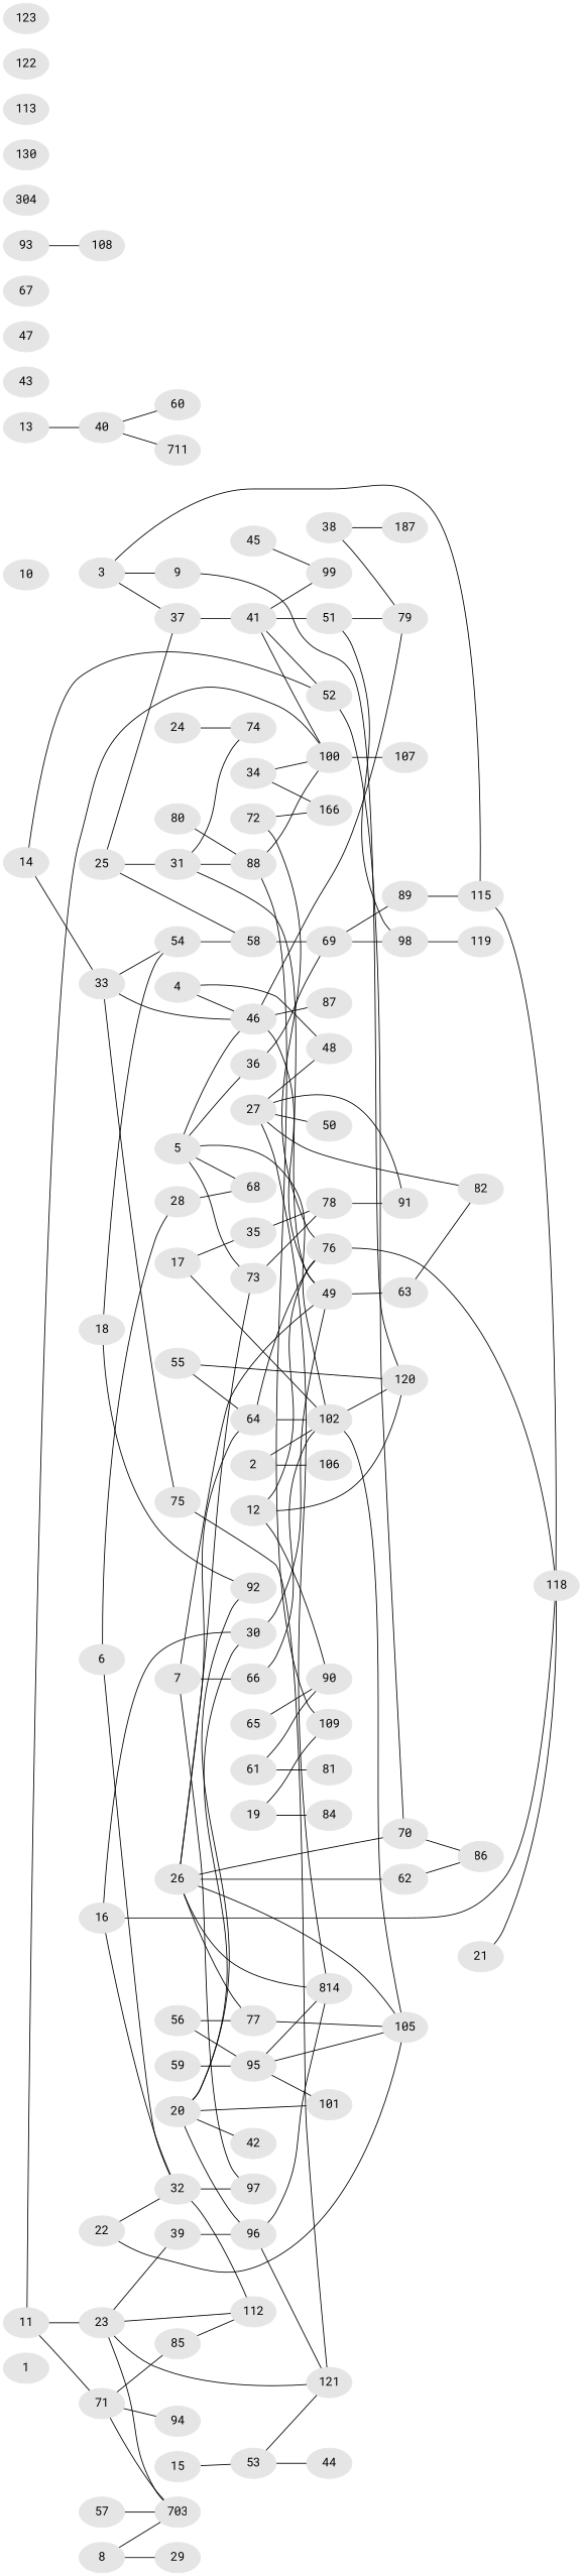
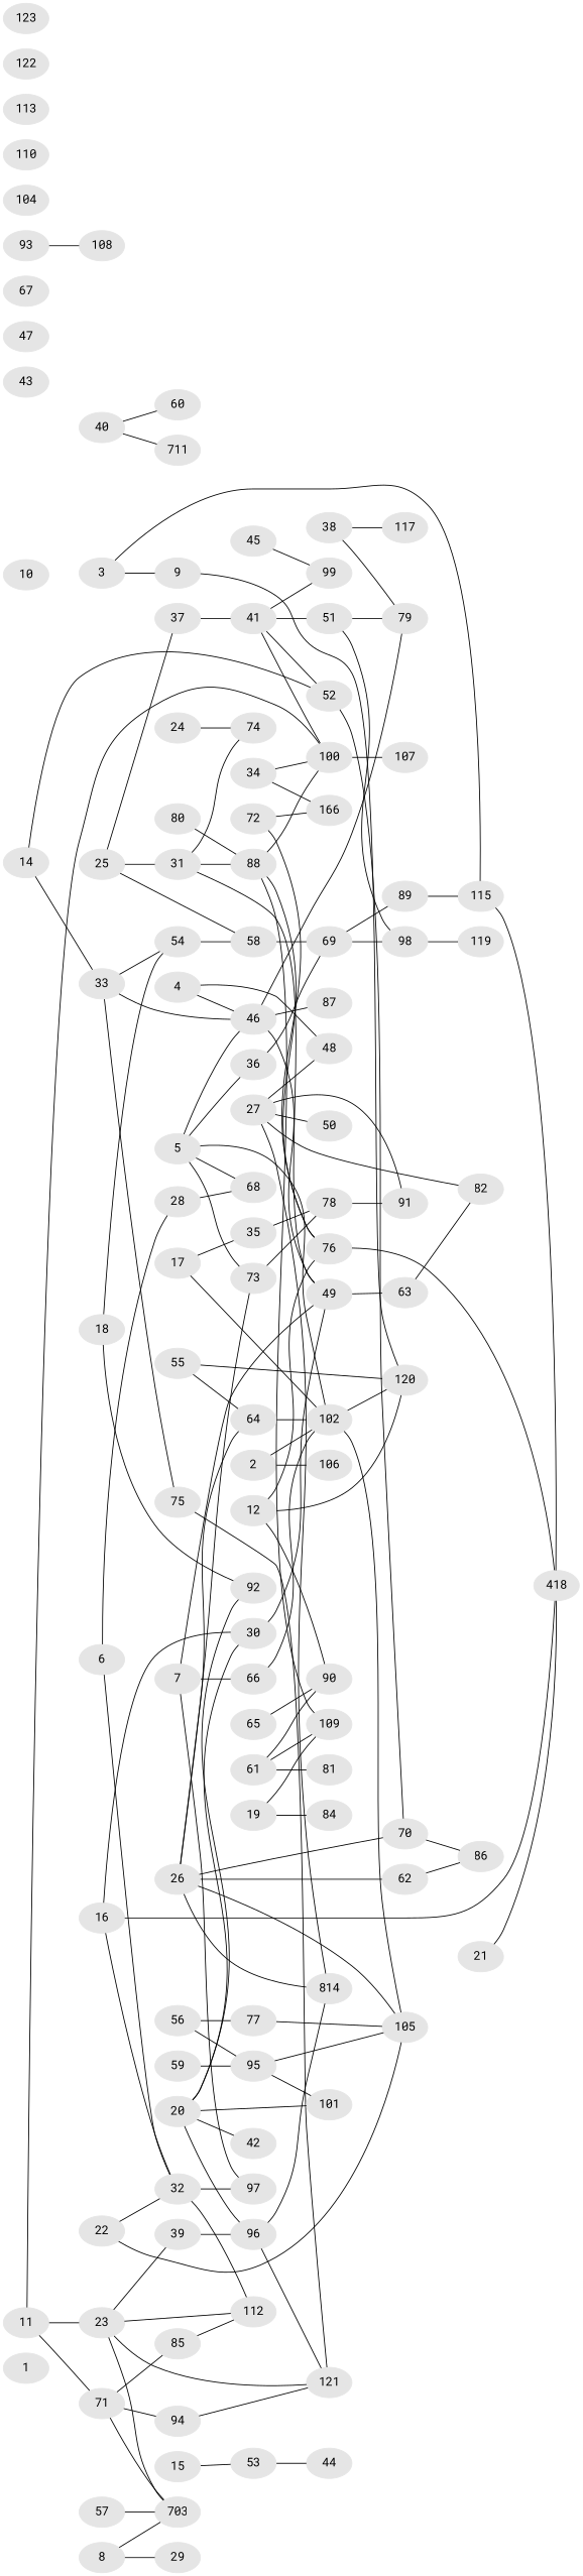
  graph {
    fontname="Roboto Mono"
    rankdir=LR
    node [color=gray90 fontname="Roboto Mono" style=filled]
    edge [fontname="Roboto Mono"]
    1
    2
    102
    106
    120
    105
    3
    9
    37
    115
    41
-   118
+   118 [label=418]
    4
    46
    48
    49
    79
    87
    5
    36
    68
    73
    18
    54
    92
    69
    78
    6
    28
    32
    97
    112
    7
    66
    63
    8
    29
    n38 [label=703]
    10
    11
    23
    71
    100
    39
    121
    85
    94
    107
    12
    76
    90
-   13
    40
    60
    n55 [label=711]
    14
    33
    52
    75
    70
    15
    53
    44
    16
    30
    17
    35
    58
    19
    109
    84
    20
    42
    96
    101
    n76 [label=814]
    21
    22
    24
    74
    61
    81
    25
    31
    88
    26
    62
    64
    77
    86
    27
    50
    82
    91
    34
    n96 [label=166]
    98
    89
    51
    99
    38
-   117 [label=187]
+   117
    43
    45
    47
    119
    55
    56
    95
    57
    59
    65
    67
    72
    80
    93
    108
-   104 [label=304]
-   110 [label=130]
+   104
+   110
    113
    122
    123
    2 -- 102
    2 -- 106
    102 -- 120
    102 -- 105
    3 -- 9
-   3 -- 37
    3 -- 115
    9 -- 120
    37 -- 41
    115 -- 118
    41 -- 100
    41 -- 52
    41 -- 51
    41 -- 99
    4 -- 46
    4 -- 48
    46 -- 49
    46 -- 79
    46 -- 87
    49 -- 63
    5 -- 102
    5 -- 46
    5 -- 36
    5 -- 68
    5 -- 73
    36 -- 69
    73 -- 78
    18 -- 54
    18 -- 92
    54 -- 58
    69 -- 98
    69 -- 89
    78 -- 91
    6 -- 28
    6 -- 32
    28 -- 68
    32 -- 97
    32 -- 112
    7 -- 49
    7 -- 97
    7 -- 66
    66 -- 102
    63 -- 82
    8 -- 29
    8 -- n38
    11 -- 23
    11 -- 71
    11 -- 100
    23 -- 112
    23 -- n38
    23 -- 39
    23 -- 121
    71 -- n38
    71 -- 85
    71 -- 94
    100 -- 107
    39 -- 96
    85 -- 112
    12 -- 120
    12 -- 76
    12 -- 90
    76 -- 118
-   13 -- 40
    40 -- 60
    40 -- n55
    14 -- 33
    14 -- 52
    33 -- 46
    33 -- 54
    33 -- 75
    52 -- 70
    75 -- 121
    70 -- 86
    15 -- 53
-   53 -- 121
+   94 -- 121
    53 -- 44
    16 -- 118
    16 -- 32
    16 -- 30
    30 -- 49
    17 -- 102
    17 -- 35
    35 -- 78
    58 -- 69
    19 -- 109
    19 -- 84
    20 -- 92
    20 -- 30
    20 -- 42
    20 -- 96
    20 -- 101
    96 -- 121
    96 -- n76
    21 -- 118
    22 -- 105
    22 -- 32
    24 -- 74
    61 -- 90
+   61 -- 109
    61 -- 81
    25 -- 37
    25 -- 58
    25 -- 31
    31 -- 49
    31 -- 74
    31 -- 88
    88 -- 100
    88 -- 109
    26 -- 105
    26 -- 73
    26 -- 70
    26 -- n76
    26 -- 62
    26 -- 64
-   26 -- 77
    62 -- 86
    64 -- 102
-   64 -- 76
+   88 -- 76
    77 -- 105
    27 -- 48
    27 -- n76
    27 -- 50
    27 -- 82
    27 -- 91
    34 -- 100
    34 -- n96
    98 -- 119
    89 -- 115
    51 -- 79
    51 -- 98
    38 -- 79
    38 -- 117
    45 -- 99
    55 -- 120
    55 -- 64
    56 -- 77
    56 -- 95
    95 -- 105
    95 -- 101
-   95 -- n76
    57 -- n38
    59 -- 95
    65 -- 90
    72 -- 76
    72 -- n96
    80 -- 88
    93 -- 108
  }
